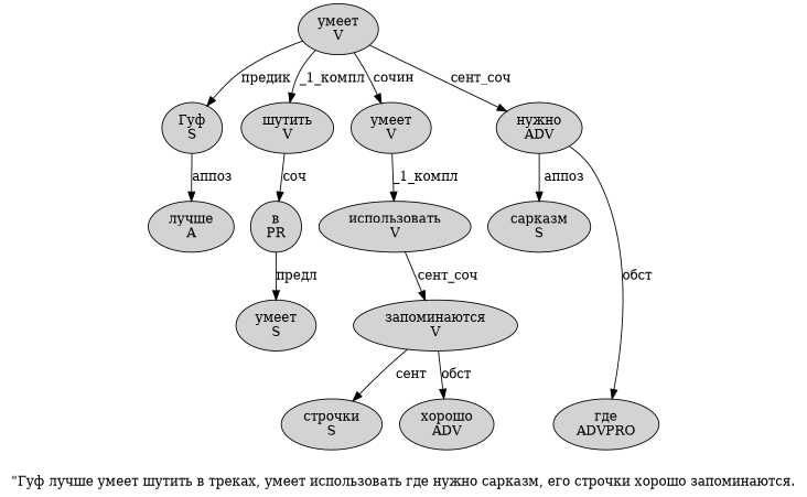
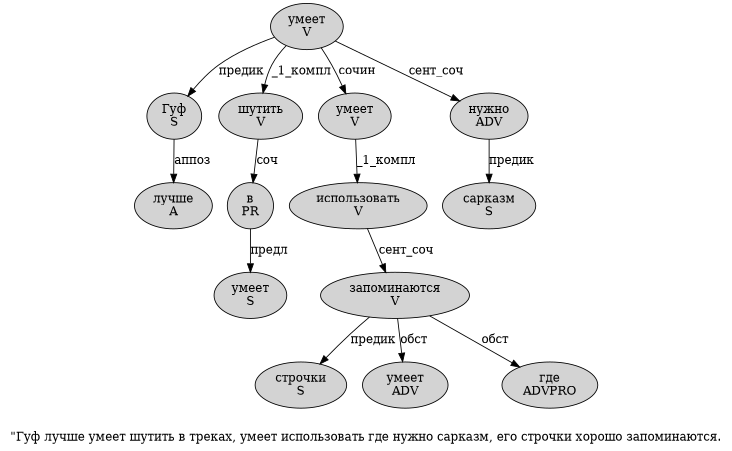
  digraph {
    label="\"Гуф лучше умеет шутить в треках, умеет использовать где нужно сарказм, его строчки хорошо запоминаются."
    node [fillcolor=lightgray penwidth=1 shape=ellipse style=filled]
    n1 [label="Гуф\nS"]
    n2 [label="лучше\nA"]
    n3 [label="умеет\nV"]
    n4 [label="шутить\nV"]
    n5 [label="умеет\nV"]
    n6 [label="нужно\nADV"]
    n7 [label="в\nPR"]
    n8 [label="использовать\nV"]
    n9 [label="где\nADVPRO"]
    n10 [label="сарказм\nS"]
    n11 [label="умеет\nS"]
    n12 [label="запоминаются\nV"]
    n13 [label="строчки\nS"]
-   n14 [label="хорошо\nADV"]
+   n14 [label="умеет\nADV"]
    n1 -> n2 [label="аппоз"]
    n3 -> n1 [label="предик"]
    n3 -> n4 [label="_1_компл"]
    n3 -> n5 [label="сочин"]
    n3 -> n6 [label="сент_соч"]
    n4 -> n7 [label="соч"]
    n5 -> n8 [label="_1_компл"]
-   n6 -> n9 [label="обст"]
-   n6 -> n10 [label="аппоз"]
+   n12 -> n9 [label="обст"]
+   n6 -> n10 [label="предик"]
    n7 -> n11 [label="предл"]
    n8 -> n12 [label="сент_соч"]
-   n12 -> n13 [label="сент"]
+   n12 -> n13 [label="предик"]
    n12 -> n14 [label="обст"]
  }
